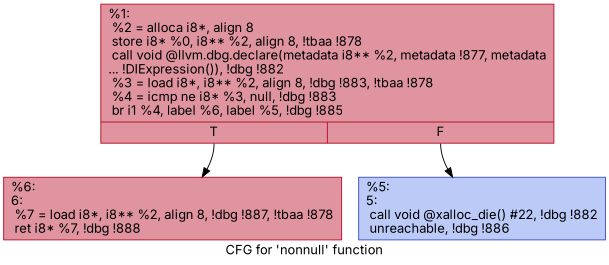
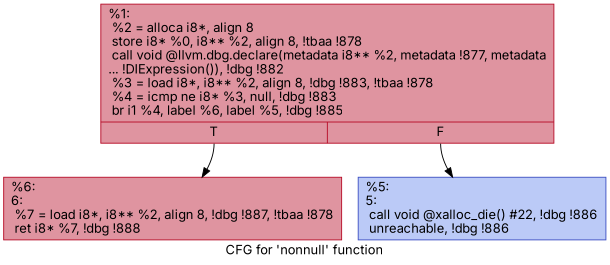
  digraph {
    label="CFG for 'nonnull' function"
    fontname=Inter
    node [color="#b70d28ff" fillcolor="#b70d2870" shape=record style=filled fontname=Inter]
    edge [fontname=Inter]
    n1 [label="{%1:\l  %2 = alloca i8*, align 8\l  store i8* %0, i8** %2, align 8, !tbaa !878\l  call void @llvm.dbg.declare(metadata i8** %2, metadata !877, metadata\l... !DIExpression()), !dbg !882\l  %3 = load i8*, i8** %2, align 8, !dbg !883, !tbaa !878\l  %4 = icmp ne i8* %3, null, !dbg !883\l  br i1 %4, label %6, label %5, !dbg !885\l|{<s0>T|<s1>F}}"]
    n2 [label="{%6:\l6:                                                \l  %7 = load i8*, i8** %2, align 8, !dbg !887, !tbaa !878\l  ret i8* %7, !dbg !888\l}"]
-   n3 [color="#3d50c3ff" fillcolor="#6687ed70" label="{%5:\l5:                                                \l  call void @xalloc_die() #22, !dbg !882\l  unreachable, !dbg !886\l}"]
+   n3 [color="#3d50c3ff" fillcolor="#6687ed70" label="{%5:\l5:                                                \l  call void @xalloc_die() #22, !dbg !886\l  unreachable, !dbg !886\l}"]
    n1 -> n2 [tailport=s0]
    n1 -> n3 [tailport=s1]
  }
